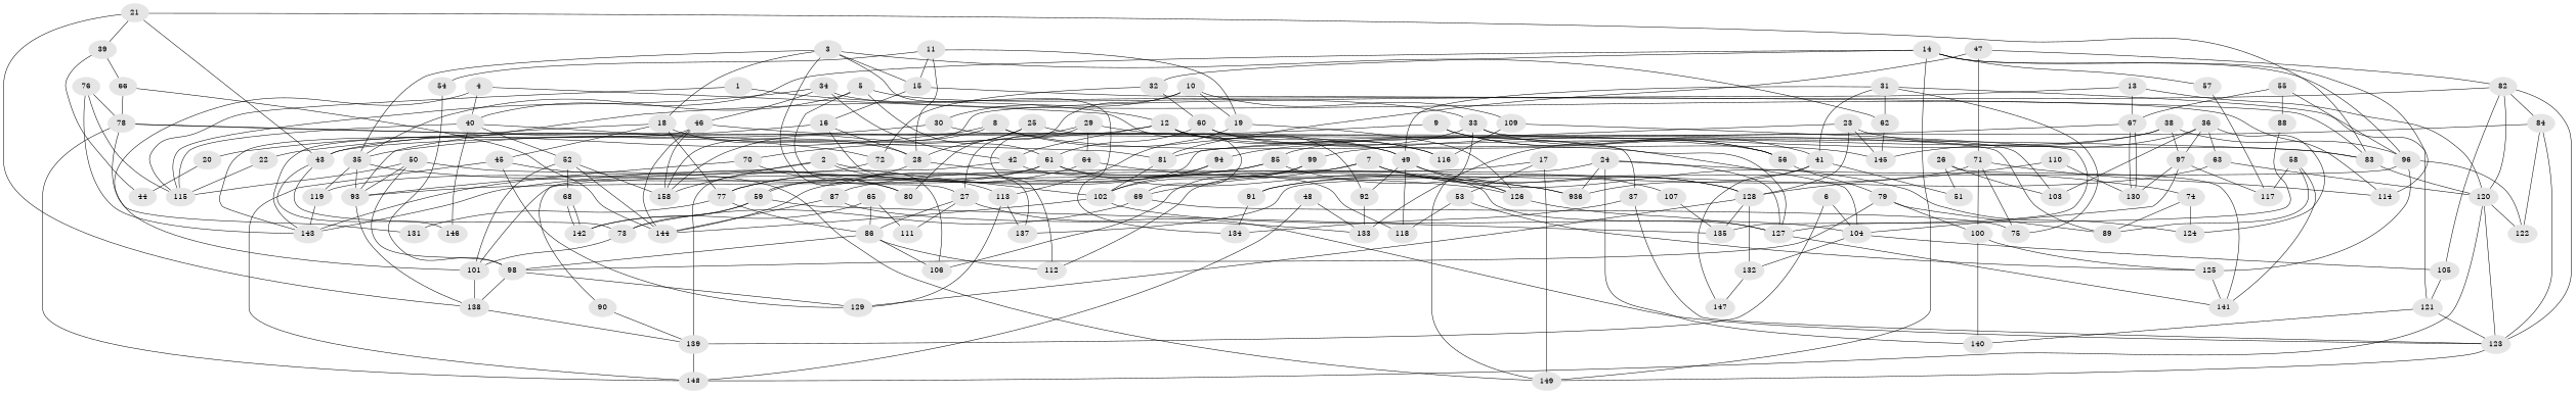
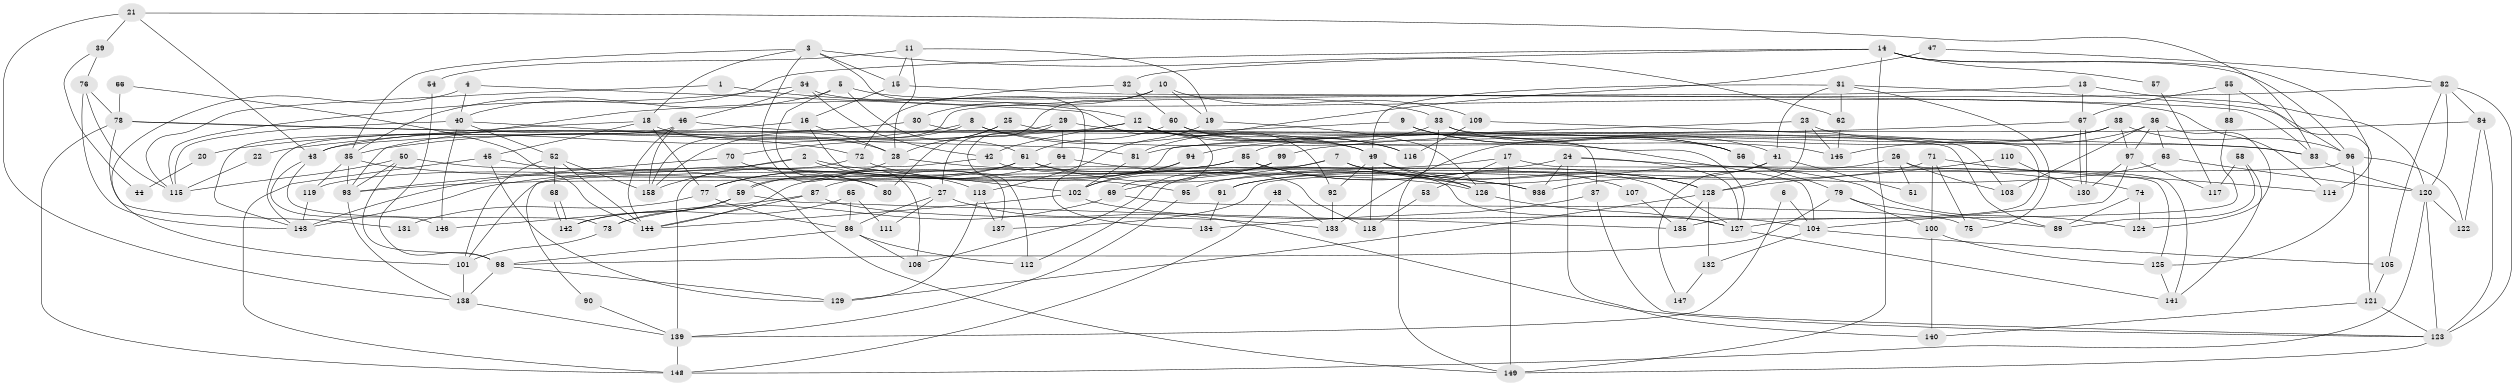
  graph {
    node [color=gray90 style=filled]
    1
    12
    115
    56
    22
    42
    92
    116
    2
    102
    n11 [label=158]
    113
    143
    104
    144
    137
    129
    3
    15
    35
    62
    106
    134
    18
    16
    83
    126
    93
    119
    145
    4
    40
    69
    101
    72
    52
    146
    75
    73
    138
    5
    27
    33
    61
    86
    111
    123
    149
    103
    94
    77
    118
    6
    139
    105
    132
    148
    7
    124
    128
    135
    8
    20
    49
    44
    9
    41
    43
    51
    n70 [label=936]
    147
    79
    10
    19
    30
    109
    37
    127
    11
    28
    54
    59
    98
    90
    133
    13
    67
    120
    81
    130
    122
    14
    32
    57
    96
    114
    60
    117
    125
    17
    53
    87
    45
    80
    131
    21
    39
    66
    23
    142
    24
    74
    112
    140
    89
    141
    25
    26
+   95
    29
    64
    70
    31
    121
    34
    46
    36
    63
    97
    91
    38
    85
    107
    78
    68
    47
    71
    82
    100
    84
    48
    50
    55
    88
    58
    65
    76
    99
    110
    1 -- 12
    1 -- 115
    12 -- 56
    12 -- 22
    12 -- 42
    12 -- 92
    12 -- 116
    56 -- 79
    22 -- 115
    42 -- 127
    42 -- 90
    92 -- 133
    2 -- 102
    2 -- n11
    2 -- 113
    2 -- 143
    102 -- 104
    102 -- 144
    113 -- 137
    113 -- 129
    104 -- 105
    104 -- 132
    3 -- 15
    3 -- 35
    3 -- 62
    3 -- 106
    3 -- 134
    3 -- 18
    15 -- 16
    15 -- 83
    35 -- 126
    35 -- 93
    35 -- 119
    62 -- 145
    18 -- 77
    18 -- 43
    18 -- 28
    18 -- 45
    16 -- 143
    16 -- 137
    16 -- 28
    83 -- 120
    126 -- 127
    93 -- 138
    119 -- 143
    4 -- 40
    4 -- 69
    4 -- 101
    40 -- 115
    40 -- 72
    40 -- 52
    40 -- 146
    69 -- 75
    69 -- 73
    101 -- 138
    72 -- 139
+   72 -- 95
    52 -- n11
    52 -- 144
    52 -- 101
    52 -- 68
    73 -- 101
    138 -- 139
    5 -- 35
    5 -- 27
    5 -- 33
    5 -- 61
    27 -- 86
    27 -- 111
    27 -- 123
    33 -- 56
    33 -- 149
    33 -- 103
    33 -- 94
    61 -- 126
    61 -- 119
    61 -- 77
    61 -- 118
    86 -- 106
    86 -- 98
    86 -- 112
    123 -- 149
    94 -- 102
    94 -- 144
    77 -- 86
    77 -- 131
    6 -- 104
    6 -- 139
    139 -- 148
    105 -- 121
    132 -- 147
    7 -- 69
    7 -- 101
    7 -- 124
    7 -- 128
    128 -- 129
    128 -- 132
    128 -- 135
    8 -- n11
    8 -- 104
    8 -- 20
    8 -- 49
    20 -- 44
    49 -- 92
    49 -- 126
    49 -- 118
    49 -- 128
    9 -- 56
    9 -- 41
    9 -- 43
    41 -- 51
    41 -- n70
    41 -- 147
    43 -- 146
    43 -- 73
    79 -- 98
    79 -- 89
    79 -- 100
    10 -- 27
    10 -- 19
    10 -- 30
    10 -- 109
    19 -- 113
    19 -- 126
    30 -- 35
    30 -- 37
    109 -- 116
    109 -- 127
    37 -- 134
    37 -- 123
    127 -- 141
    11 -- 15
    11 -- 19
    11 -- 28
    11 -- 54
    28 -- n70
    28 -- 59
    54 -- 98
    59 -- 73
    59 -- 135
    59 -- 142
    98 -- 129
    98 -- 138
    90 -- 139
    13 -- n11
    13 -- 67
    13 -- 120
    67 -- 81
    67 -- 130
    67 -- 130
    120 -- 123
    120 -- 148
    120 -- 122
    81 -- 102
    14 -- 40
    14 -- 149
    14 -- 32
    14 -- 57
    14 -- 96
    14 -- 114
    32 -- 72
    32 -- 60
    57 -- 117
    96 -- 137
    96 -- 122
    96 -- 125
    60 -- 116
    60 -- 145
    60 -- 61
    125 -- 141
    17 -- 149
    17 -- 53
    17 -- 87
    53 -- 118
-   53 -- 125
+   17 -- 125
    87 -- 144
+   87 -- 146
    87 -- 133
    45 -- 129
    45 -- 148
    45 -- 80
    21 -- 83
    21 -- 138
    21 -- 43
    21 -- 39
    39 -- 44
-   39 -- 66
+   39 -- 76
    66 -- 144
    66 -- 78
    23 -- 83
    23 -- 145
    23 -- 128
    23 -- 59
    24 -- n70
    24 -- 127
    24 -- 74
    24 -- 112
    24 -- 140
    74 -- 124
    74 -- 89
    25 -- 28
    25 -- 80
    25 -- 89
    26 -- 103
    26 -- 51
    26 -- 141
+   26 -- 95
+   95 -- 139
    29 -- 127
    29 -- 112
    29 -- 64
    29 -- 70
    64 -- 77
    64 -- n70
    70 -- 93
    70 -- 80
    31 -- 62
    31 -- 75
    31 -- 49
    31 -- 41
    31 -- 121
    121 -- 123
    121 -- 140
    34 -- 115
    34 -- 42
    34 -- 114
    34 -- 46
    46 -- n11
    46 -- 143
    46 -- 144
    46 -- 49
    36 -- 145
    36 -- 103
    36 -- 124
    36 -- 63
    36 -- 97
    63 -- 120
    63 -- 91
    97 -- 104
    97 -- 130
    97 -- 117
    91 -- 134
    38 -- 133
    38 -- 96
    38 -- 97
    38 -- 85
    85 -- 143
    85 -- 93
+   85 -- 127
    85 -- 107
    107 -- 135
    78 -- 83
    78 -- 148
    78 -- 81
    78 -- 131
    68 -- 142
    68 -- 142
    47 -- 81
-   47 -- 71
    47 -- 82
    71 -- 75
    71 -- 114
    71 -- 91
    71 -- 100
    82 -- 93
    82 -- 123
    82 -- 105
    82 -- 120
    82 -- 84
    100 -- 125
    100 -- 140
    84 -- 123
    84 -- 122
    84 -- 99
    48 -- 148
    48 -- 133
    50 -- 115
    50 -- 93
    50 -- 149
    50 -- 98
    55 -- 67
    55 -- 96
    55 -- 88
    88 -- 135
    58 -- 117
    58 -- 89
    58 -- 141
    65 -- 86
    65 -- 111
    65 -- 142
    76 -- 115
    76 -- 143
    76 -- 78
    99 -- 102
    99 -- 106
    110 -- 128
    110 -- 130
  }
